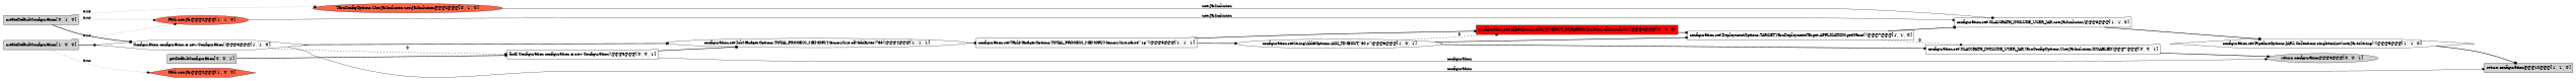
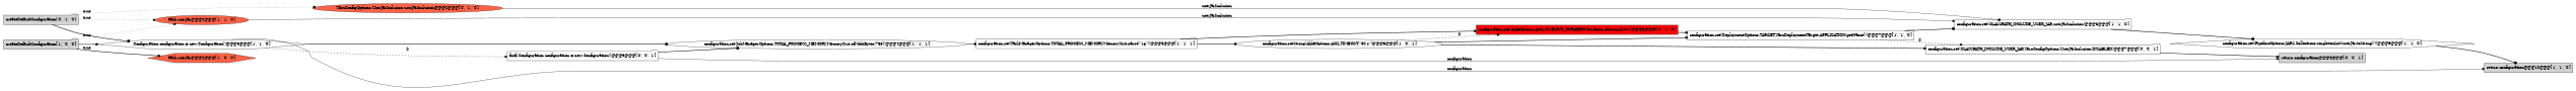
  digraph {
    rankdir=LR
    node [fillcolor=white shape=folder style=filled]
    edge [arrowhead=dot style=bold]
    n1 [label="configuration.set(JobManagerOptions.TOTAL_PROCESS_MEMORY,MemorySize.ofMebiBytes(768))@@@4@@@['1', '1', '1']" shape=ellipse]
    n2 [label="configuration.set(TaskManagerOptions.TOTAL_PROCESS_MEMORY,MemorySize.parse(\"1g\"))@@@5@@@['1', '1', '1']"]
    n3 [fillcolor=red label="configuration.set(AkkaOptions.ASK_TIMEOUT_DURATION,Duration.ofSeconds(30))@@@6@@@['0', '1', '0']" shape=box]
    n4 [label="configuration.setString(AkkaOptions.ASK_TIMEOUT,\"30 s\")@@@6@@@['1', '0', '1']" shape=ellipse]
    n5 [fillcolor=lightgray label="createDefaultConfiguration['0', '1', '0']"]
    n6 [fillcolor=tomato label="YarnConfigOptions.UserJarInclusion userJarInclusion@@@2@@@['0', '1', '0']" shape=ellipse]
    n7 [label="Configuration configuration = new Configuration()@@@3@@@['1', '1', '0']" shape=hexagon]
    n8 [fillcolor=tomato label="Path userJar@@@2@@@['1', '1', '0']" shape=ellipse]
    n9 [label="configuration.set(CLASSPATH_INCLUDE_USER_JAR,userJarInclusion)@@@8@@@['1', '1', '0']"]
    n10 [label="final Configuration configuration = new Configuration()@@@3@@@['0', '0', '1']"]
    n11 [fillcolor=lightgray label="return configuration@@@10@@@['1', '1', '0']" shape=box]
-   n12 [fillcolor=lightgray label="return configuration@@@8@@@['0', '0', '1']" shape=ellipse]
+   n12 [fillcolor=lightgray label="return configuration@@@8@@@['0', '0', '1']" shape=box]
    n13 [label="configuration.set(CLASSPATH_INCLUDE_USER_JAR,YarnConfigOptions.UserJarInclusion.DISABLED)@@@7@@@['0', '0', '1']"]
    n14 [label="configuration.set(DeploymentOptions.TARGET,YarnDeploymentTarget.APPLICATION.getName())@@@7@@@['1', '1', '0']"]
    n15 [label="configuration.set(PipelineOptions.JARS,Collections.singletonList(userJar.toString()))@@@9@@@['1', '1', '0']" shape=hexagon]
-   n16 [fillcolor=lightgray label="getDefaultConfiguration['0', '0', '1']" shape=box]
    n17 [fillcolor=lightgray label="createDefaultConfiguration['1', '0', '0']"]
    n18 [fillcolor=tomato label="Path userJar@@@2@@@['1', '0', '0']" shape=hexagon]
    n1 -> n2
    n2 -> n3
    n2 -> n4
    n3 -> n14
    n4 -> n3 [arrowhead=box label=0 style=dashed]
    n4 -> n13
    n4 -> n14
    n5 -> n6 [arrowhead=box label=true style=dotted]
    n5 -> n7 [arrowhead=box]
    n5 -> n8 [label=true style=dotted]
    n6 -> n9 [arrowhead=box label=userJarInclusion style=solid]
    n7 -> n1 [arrowhead=box]
    n7 -> n10 [arrowhead=diamond label=0 style=dashed]
    n7 -> n11 [label=configuration style=solid]
    n8 -> n9 [label=userJarInclusion style=solid]
    n9 -> n15 [arrowhead=box]
    n10 -> n1 [arrowhead=box]
    n10 -> n12 [arrowhead=diamond label=configuration style=solid]
    n13 -> n12 [arrowhead=diamond]
    n14 -> n9 [arrowhead=box]
    n14 -> n13 [label=0 style=dashed]
    n15 -> n11 [arrowhead=box]
-   n16 -> n10 [arrowhead=diamond]
    n17 -> n7
    n17 -> n8 [arrowhead=diamond label=true style=dotted]
-   n17 -> n18 [arrowhead=diamond label=true style=dotted]
+   n17 -> n18 [arrowhead=diamond label=true]
  }
